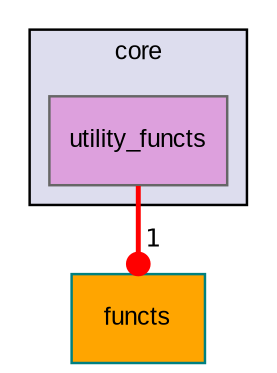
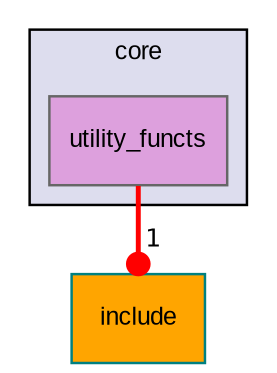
  digraph {
    compound=true
    fontname="Liberation Sans"
    node [fontname="Liberation Sans" fontsize=10 shape=box style=filled]
    n1 [fillcolor=plum label=utility_functs pencolor=black color=gray40]
-   n2 [label=functs fillcolor=orange color=teal]
+   n2 [label=include fillcolor=orange color=teal]
    subgraph cluster_1 {
      bgcolor="#ddddee"
      fontsize=10
      label=core
      pencolor=black
      n1
    }
    n1 -> n2 [headlabel=1 labeldistance=1.5 labelfontname=Helvetica labelfontsize=10 color=red style=bold arrowhead=dot fontname="Liberation Sans"]
  }
